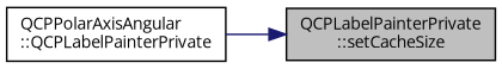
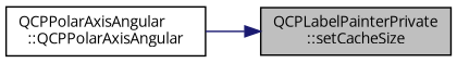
  digraph {
    rankdir=RL
    fontname="Open Sans"
    node [color=black fontname="Open Sans" fontsize=10 shape=record style=filled]
    n1 [fillcolor=grey75 fontcolor=black height=0.2 label="QCPLabelPainterPrivate\l::setCacheSize" width=0.4]
-   n2 [fillcolor=white height=0.2 label="QCPPolarAxisAngular\l::QCPLabelPainterPrivate" width=0.4]
+   n2 [fillcolor=white height=0.2 label="QCPPolarAxisAngular\l::QCPPolarAxisAngular" width=0.4]
    n1 -> n2 [color=midnightblue dir=back fontname="Open Sans" fontsize=10 labelfontname=Helvetica labelfontsize=10 style=solid]
  }
